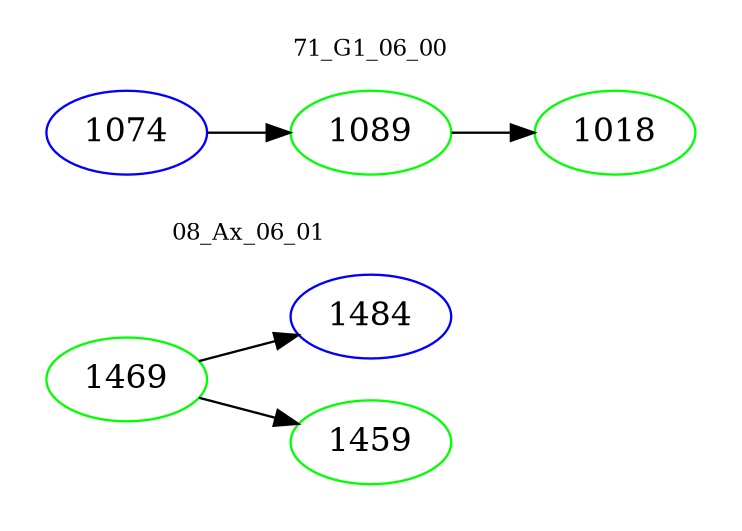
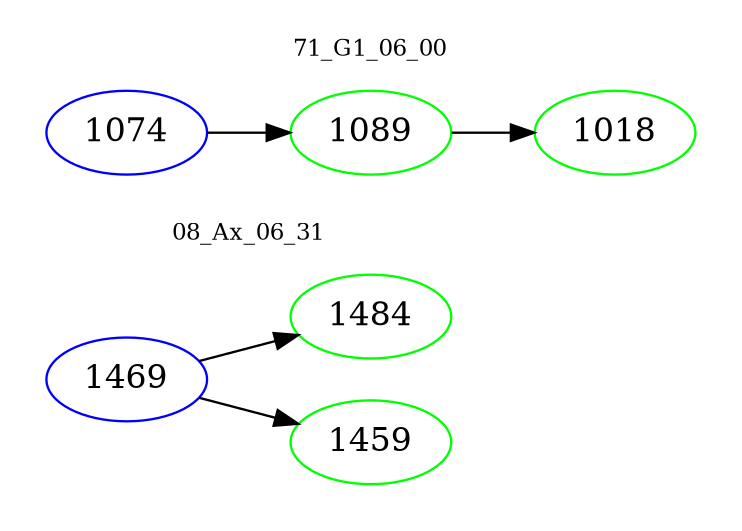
  digraph {
    rankdir=LR
    node [color=green]
    edge [color=black]
-   n1 [label=1469]
+   n1 [color=blue label=1469]
    n2 [label=1459]
-   n3 [color=blue label=1484]
+   n3 [label=1484]
    n4 [color=blue label=1074]
    n5 [label=1018]
    n6 [label=1089]
    subgraph cluster_1 {
      color=white
      fontsize=10
-     label="08_Ax_06_01"
+     label="08_Ax_06_31"
      n1
      n2
      n3
    }
    subgraph cluster_2 {
      color=white
      fontsize=10
      label="71_G1_06_00"
      n4
      n5
      n6
    }
    n1 -> n2
    n1 -> n3
    n4 -> n6
    n6 -> n5
  }
